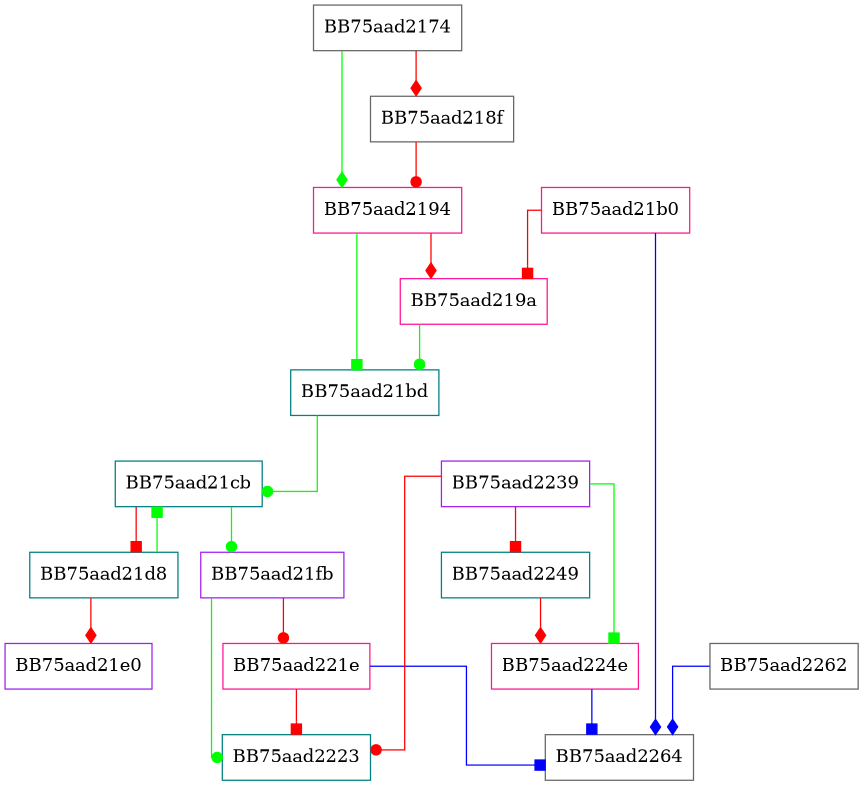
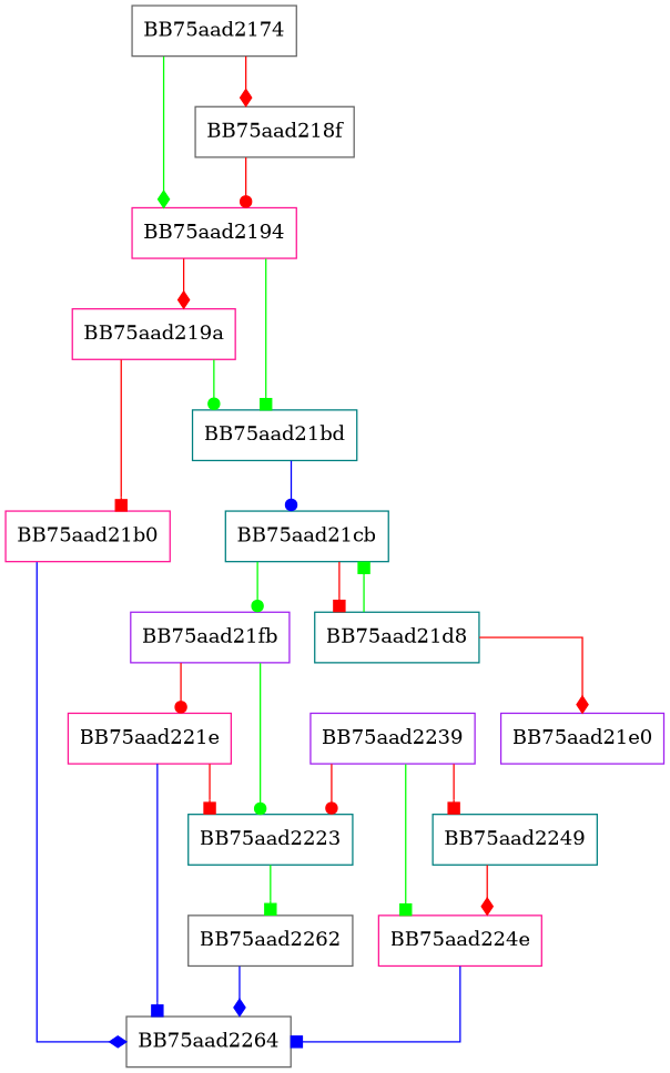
  digraph {
    splines=ortho
    node [color=deeppink shape=box]
    edge [arrowhead=box color=red]
    BB75aad2194
    BB75aad2174 [color=gray40]
    BB75aad218f [color=gray40]
    BB75aad21bd [color=teal]
    BB75aad219a
    BB75aad21cb [color=teal]
    BB75aad21b0
    BB75aad21fb [color=purple]
    BB75aad21d8 [color=teal]
    BB75aad2264 [color=gray40]
    BB75aad2223 [color=teal]
    BB75aad221e
    BB75aad21e0 [color=purple]
    BB75aad2262 [color=gray40]
    BB75aad2239 [color=purple]
    BB75aad224e
    BB75aad2249 [color=teal]
    BB75aad2194 -> BB75aad21bd [color=green]
    BB75aad2194 -> BB75aad219a [arrowhead=diamond]
    BB75aad2174 -> BB75aad2194 [arrowhead=diamond color=green]
    BB75aad2174 -> BB75aad218f [arrowhead=diamond]
    BB75aad218f -> BB75aad2194 [arrowhead=dot]
-   BB75aad21bd -> BB75aad21cb [arrowhead=dot color=green]
+   BB75aad21bd -> BB75aad21cb [arrowhead=dot color=blue]
    BB75aad219a -> BB75aad21bd [arrowhead=dot color=green]
-   BB75aad21b0 -> BB75aad219a
+   BB75aad219a -> BB75aad21b0
    BB75aad21cb -> BB75aad21fb [arrowhead=dot color=green]
    BB75aad21cb -> BB75aad21d8
    BB75aad21b0 -> BB75aad2264 [arrowhead=diamond color=blue]
    BB75aad21fb -> BB75aad2223 [arrowhead=dot color=green]
    BB75aad21fb -> BB75aad221e [arrowhead=dot]
    BB75aad21d8 -> BB75aad21cb [color=green]
    BB75aad21d8 -> BB75aad21e0 [arrowhead=diamond]
+   BB75aad2223 -> BB75aad2262 [color=green]
    BB75aad221e -> BB75aad2264 [color=blue]
    BB75aad221e -> BB75aad2223
    BB75aad2262 -> BB75aad2264 [arrowhead=diamond color=blue]
    BB75aad2239 -> BB75aad2223 [arrowhead=dot]
    BB75aad2239 -> BB75aad224e [color=green]
    BB75aad2239 -> BB75aad2249
    BB75aad224e -> BB75aad2264 [color=blue]
    BB75aad2249 -> BB75aad224e [arrowhead=diamond]
  }
